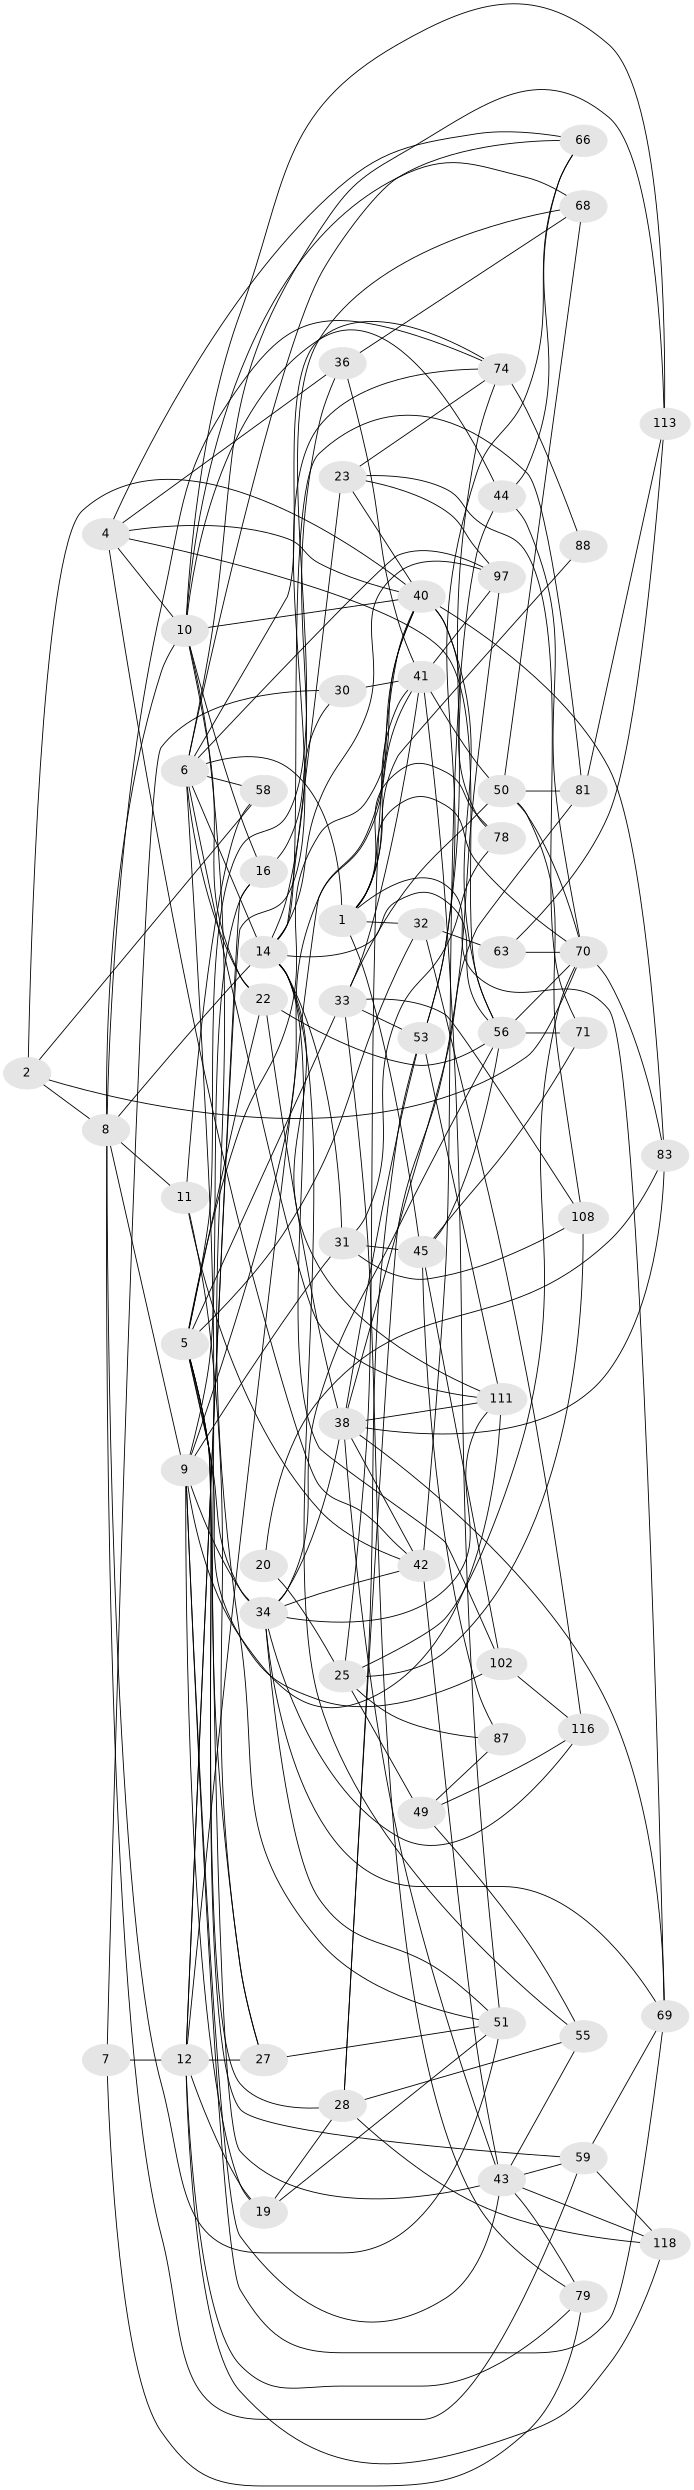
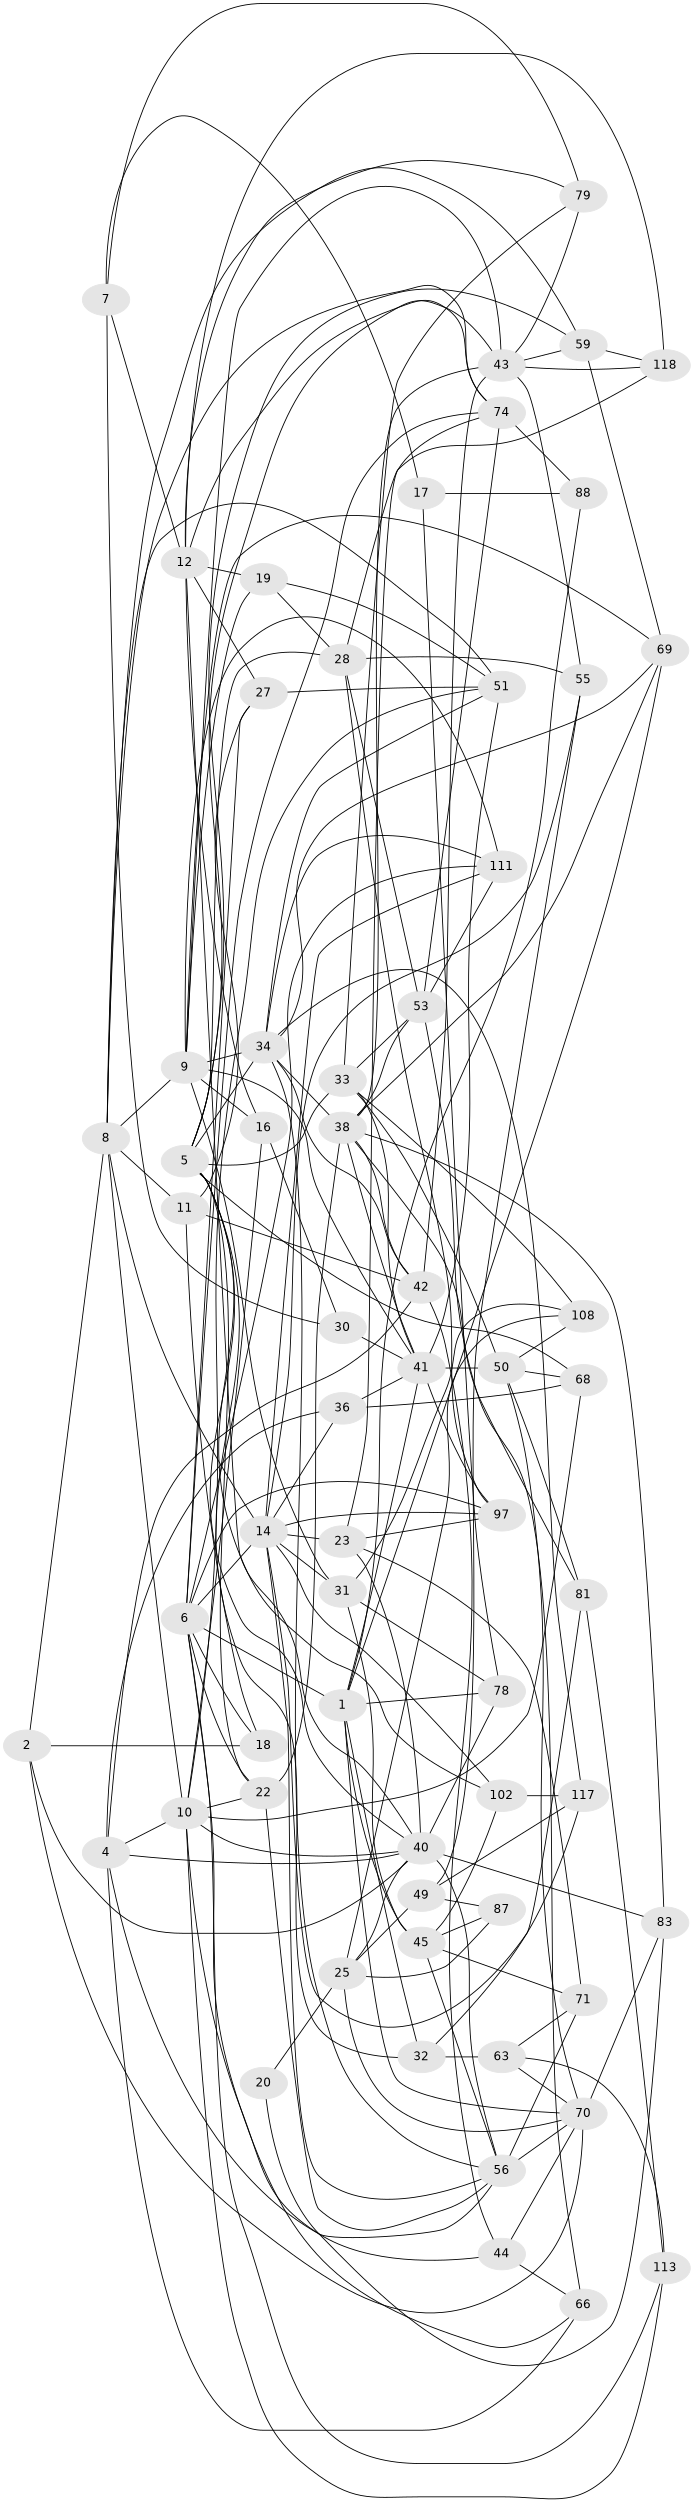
  graph {
    fontname="DejaVu Sans"
    rankdir=LR
    node [color=gray90 fontname="DejaVu Sans" style=filled]
    edge [fontname="DejaVu Sans"]
    1 [super="+104+3"]
    32
    41 [super="+65+94"]
    45 [super="+57"]
    69 [super="+75"]
    70 [super="+77+107"]
    78
    88
    63
-   117 [label=116]
+   117
    97 [super="+99"]
    51 [super="+82"]
    50 [super="+91+109"]
    56 [super="+76+114"]
    102
    71
    87
    83
    2 [super="+84"]
    8 [super="+116+29+89"]
-   18 [label=58]
+   18
    40 [super="+119+58+110"]
    10 [super="+13"]
    59 [super="+124"]
    14 [super="+21+35"]
    n26 [label=74 super="+93"]
    9 [super="+15+67"]
    11
    4 [super="+24"]
    36
    42 [super="+72"]
    66
    22 [super="+74"]
    68
    113
    16
    44
    43 [super="+47+106"]
    5 [super="+96+85"]
    28 [super="+54"]
    33 [super="+95+62"]
    34 [super="+48+37+46+53"]
    25 [super="+92"]
    20
    38 [super="+80+98"]
    118
    55
    n48 [label=53 super="+123"]
    79
    108
    111 [super="+112"]
    6 [super="+100+105+73"]
    27
    31 [super="+90"]
    23
    81 [super="+122"]
    12 [super="+26"]
    19
    7
+   17
    30
    49
    1 -- 32 [weight=2]
    1 -- 41
    1 -- 45
    1 -- 69
    1 -- 70
    1 -- 78
    1 -- 88
    32 -- 63
    32 -- 117
    41 -- 97
    41 -- 51
    41 -- 50
    45 -- 56
    45 -- 102
    45 -- 71
    45 -- 87
    70 -- 83
    63 -- 70
+   63 -- 71
    63 -- 113
    50 -- 70
    50 -- 68
    50 -- 108
    50 -- 81
    56 -- 70
    56 -- 71
    102 -- 117
    2 -- 70
    2 -- 8 [weight=2]
    2 -- 18
    2 -- 40
    8 -- 51
    8 -- 10
    8 -- 59
    8 -- 14
    8 -- n26
    8 -- 9 [weight=2]
    8 -- 11
    40 -- 78
    40 -- 56
    40 -- 83
    10 -- 51
    10 -- 40
    10 -- 22 [weight=2]
    10 -- 68
    10 -- 113
    10 -- 16
    10 -- 44
    59 -- 69 [weight=2]
    59 -- 118
    14 -- 97
    14 -- 56
    14 -- 102
    14 -- 36
    14 -- 55
    14 -- 111
    14 -- 31
    14 -- 23
    14 -- 81 [weight=2]
    n26 -- 88
    9 -- 41
    9 -- 69
    9 -- 16
    9 -- 43
    9 -- 34
    9 -- 111
    9 -- 31
    9 -- 19
    11 -- 18
    11 -- 42
    11 -- 27
    4 -- 56
    4 -- 40
    4 -- 10
    4 -- 36
    4 -- 42
    4 -- 66
    36 -- 41
    36 -- 68
    42 -- 44
    42 -- 43
    22 -- 56
    22 -- 38
    16 -- 30
    44 -- 70
    44 -- 66
    43 -- 59
    43 -- 118
    43 -- 55
    43 -- 79
    5 -- 32
    5 -- 102
    5 -- 40
    5 -- 59
    5 -- 22
    5 -- 68
    5 -- 43
    5 -- 28
    5 -- 33
    5 -- 34
    28 -- 97
    28 -- 118
    28 -- 55
    28 -- n48
    33 -- 41
    33 -- 50 [weight=2]
    33 -- n48
    33 -- 79
    33 -- 108
    34 -- 69
    34 -- 117
    34 -- 51
    34 -- 56
    34 -- 42
    34 -- 38
    34 -- 111
    25 -- 70
    25 -- 87
    25 -- 40
    25 -- 108
    25 -- 49
    20 -- 83
    20 -- 25
    38 -- 69
    38 -- 83
    38 -- 42
    38 -- 43
    38 -- n48
-   38 -- 111
+   38 -- 41
    38 -- 81 [weight=2]
    n48 -- n26
    n48 -- 66
    n48 -- 111
    6 -- 1
    6 -- 97
    6 -- 18
    6 -- 14
    6 -- n26
    6 -- 66
    6 -- 22
    6 -- 113
    6 -- 111
    6 -- 27
    27 -- 51
    31 -- 45
    31 -- 78
    31 -- 108
    23 -- 97 [weight=2]
    23 -- 71
    23 -- 40
    23 -- n26
    81 -- 113
    12 -- 40
    12 -- n26
    12 -- 16
    12 -- 118
    12 -- 79
    12 -- 27
    12 -- 19
    19 -- 51
    19 -- 28
    7 -- 79
    7 -- 12
+   7 -- 17
    7 -- 30
+   17 -- 78
+   17 -- 88
    30 -- 41
    49 -- 117
    49 -- 87
    49 -- 55
  }
